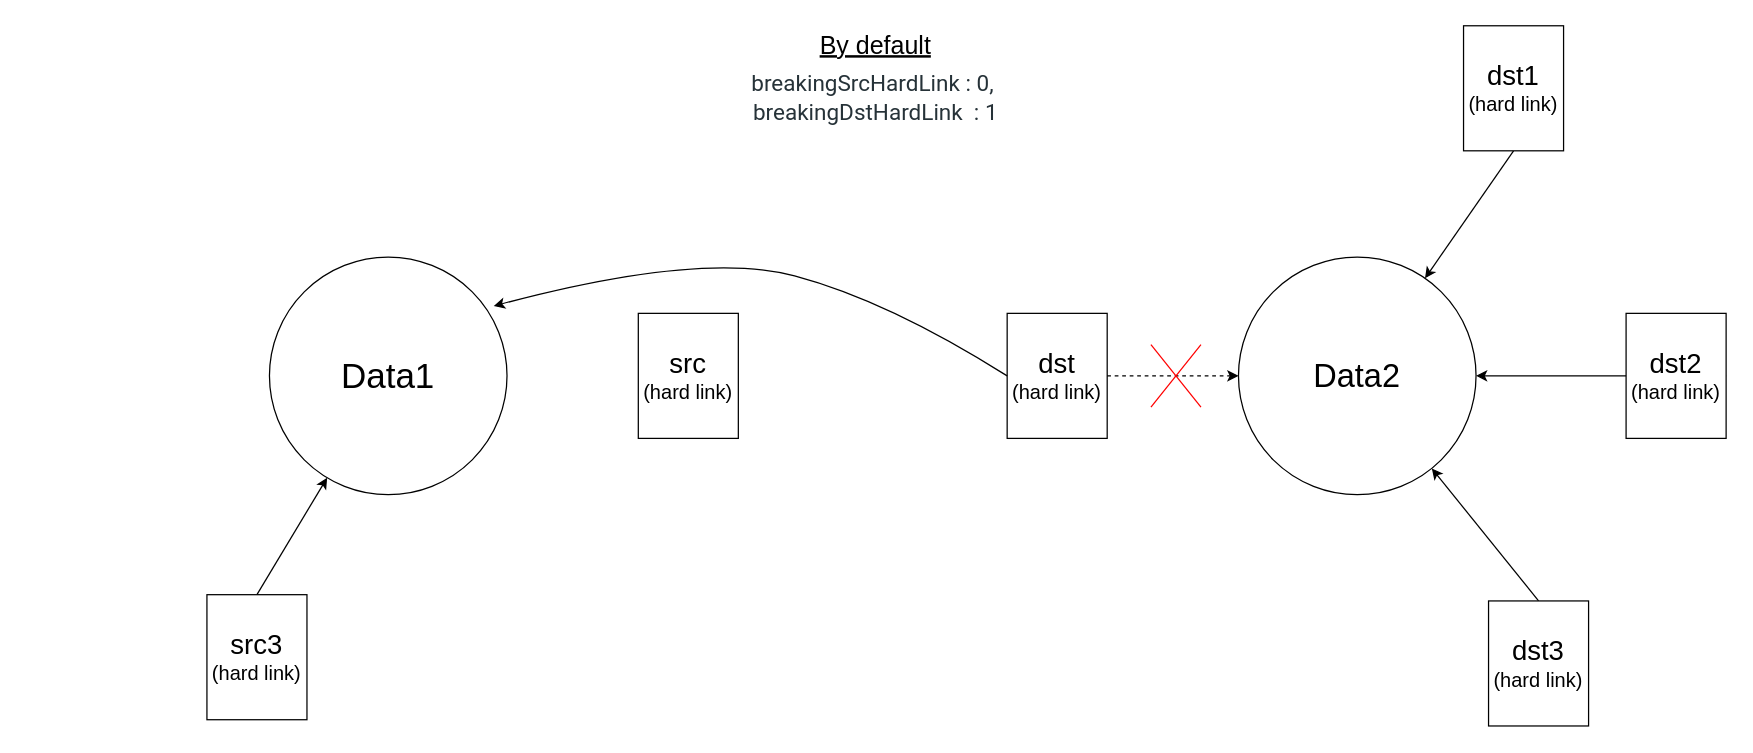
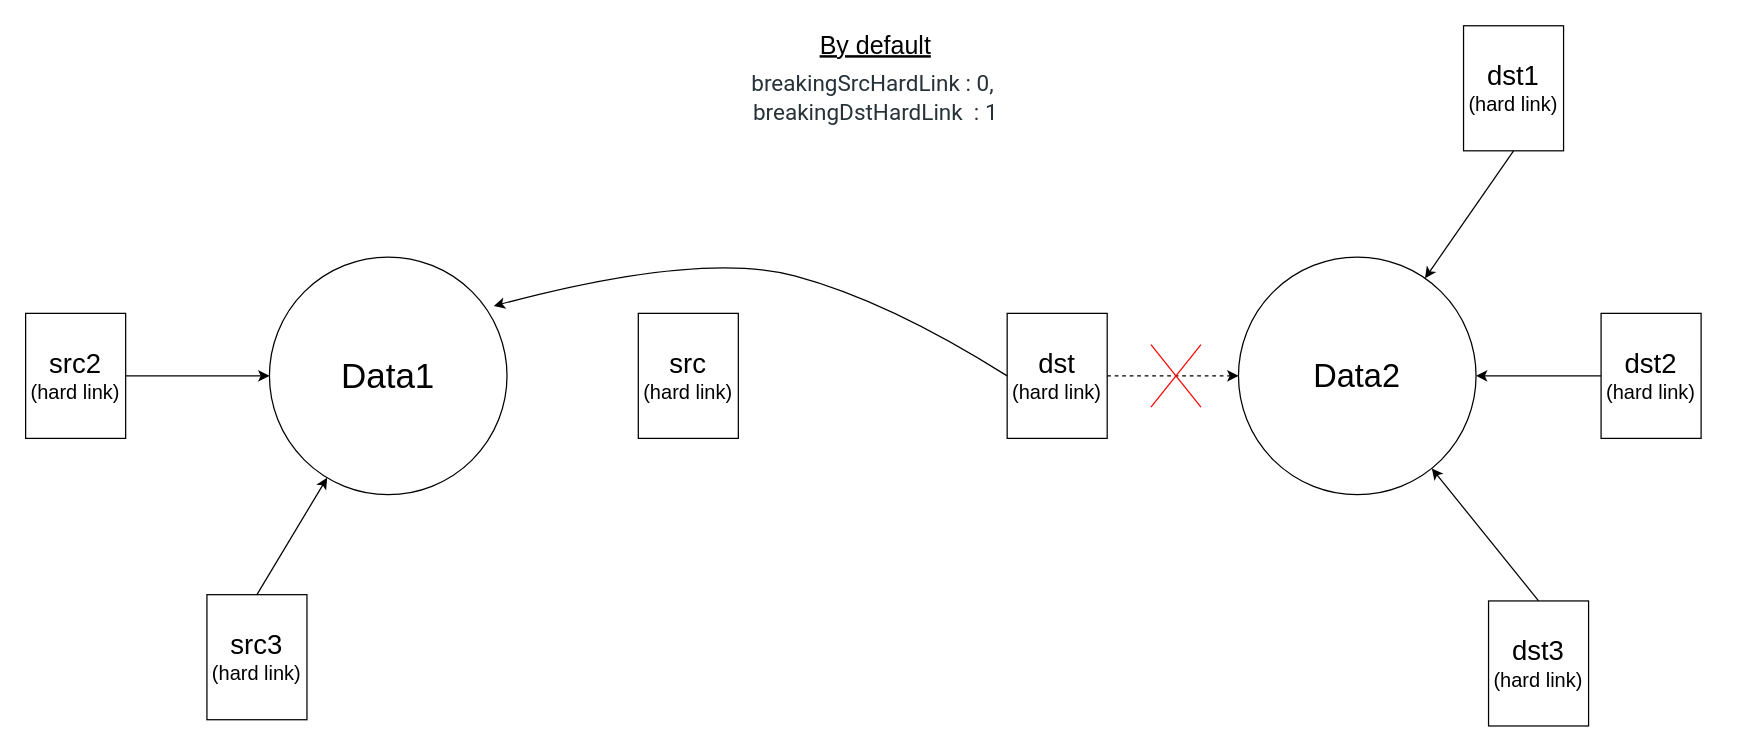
  <mxCell id="0" />
  <mxCell id="1" parent="0" />
  <mxCell id="2" value="&lt;font style=&quot;font-size: 28px&quot;&gt;Data1&lt;/font&gt;" style="ellipse;whiteSpace=wrap;html=1;aspect=fixed;" parent="1" vertex="1"><mxGeometry x="215" y="205" width="190" height="190" as="geometry" /></mxCell>
  <mxCell id="3" value="&lt;font&gt;&lt;font style=&quot;font-size: 22px&quot;&gt;src&lt;/font&gt;&lt;br&gt;&lt;font style=&quot;font-size: 16px&quot;&gt;(hard link)&lt;/font&gt;&lt;br&gt;&lt;/font&gt;" style="rounded=0;whiteSpace=wrap;html=1;" parent="1" vertex="1"><mxGeometry x="510" y="250" width="80" height="100" as="geometry" /></mxCell>
  <mxCell id="4" value="" style="endArrow=classic;html=1;exitX=0.5;exitY=0;exitDx=0;exitDy=0;" parent="1" source="7" target="2" edge="1"><mxGeometry width="50" height="50" relative="1" as="geometry"><mxPoint x="230" y="385" as="sourcePoint" /><mxPoint x="485" y="265" as="targetPoint" /></mxGeometry></mxCell>
+ <mxCell id="5" value="" style="endArrow=classic;html=1;exitX=1;exitY=0.5;exitDx=0;exitDy=0;entryX=0;entryY=0.5;entryDx=0;entryDy=0;" parent="1" source="6" target="2" edge="1"><mxGeometry width="50" height="50" relative="1" as="geometry"><mxPoint x="145" y="275" as="sourcePoint" /><mxPoint x="485" y="265" as="targetPoint" /></mxGeometry></mxCell>
+ <mxCell id="6" value="&lt;font&gt;&lt;font style=&quot;font-size: 22px&quot;&gt;src2&lt;/font&gt;&lt;br&gt;&lt;font style=&quot;font-size: 16px&quot;&gt;(hard link)&lt;/font&gt;&lt;br&gt;&lt;/font&gt;" style="rounded=0;whiteSpace=wrap;html=1;" parent="1" vertex="1"><mxGeometry x="20" y="250" width="80" height="100" as="geometry" /></mxCell>
  <mxCell id="7" value="&lt;font&gt;&lt;font style=&quot;font-size: 22px&quot;&gt;src3&lt;/font&gt;&lt;br&gt;&lt;font style=&quot;font-size: 16px&quot;&gt;(hard link)&lt;/font&gt;&lt;br&gt;&lt;/font&gt;" style="rounded=0;whiteSpace=wrap;html=1;" parent="1" vertex="1"><mxGeometry x="165" y="475" width="80" height="100" as="geometry" /></mxCell>
  <mxCell id="8" value="&lt;font style=&quot;font-size: 26px&quot;&gt;Data2&lt;/font&gt;" style="ellipse;whiteSpace=wrap;html=1;aspect=fixed;" parent="1" vertex="1"><mxGeometry x="990" y="205" width="190" height="190" as="geometry" /></mxCell>
  <mxCell id="9" value="&lt;font&gt;&lt;span style=&quot;font-size: 22px&quot;&gt;dst&lt;/span&gt;&lt;br&gt;&lt;font style=&quot;font-size: 16px&quot;&gt;(hard link)&lt;/font&gt;&lt;br&gt;&lt;/font&gt;" style="rounded=0;whiteSpace=wrap;html=1;" parent="1" vertex="1"><mxGeometry x="805" y="250" width="80" height="100" as="geometry" /></mxCell>
  <mxCell id="10" value="" style="endArrow=classic;html=1;exitX=0.5;exitY=0;exitDx=0;exitDy=0;" parent="1" source="16" target="8" edge="1"><mxGeometry width="50" height="50" relative="1" as="geometry"><mxPoint x="1255" y="390" as="sourcePoint" /><mxPoint x="1510" y="270" as="targetPoint" /></mxGeometry></mxCell>
  <mxCell id="11" value="" style="endArrow=classic;html=1;exitX=1;exitY=0.5;exitDx=0;exitDy=0;" parent="1" source="15" edge="1"><mxGeometry width="50" height="50" relative="1" as="geometry"><mxPoint x="1170" y="280" as="sourcePoint" /><mxPoint x="1180" y="300" as="targetPoint" /></mxGeometry></mxCell>
  <mxCell id="12" value="" style="endArrow=classic;html=1;exitX=0.5;exitY=1;exitDx=0;exitDy=0;" parent="1" source="14" target="8" edge="1"><mxGeometry width="50" height="50" relative="1" as="geometry"><mxPoint x="1255" y="160" as="sourcePoint" /><mxPoint x="1510" y="270" as="targetPoint" /></mxGeometry></mxCell>
  <mxCell id="13" value="" style="endArrow=classic;html=1;exitX=1;exitY=0.5;exitDx=0;exitDy=0;dashed=1;" parent="1" source="9" edge="1"><mxGeometry width="50" height="50" relative="1" as="geometry"><mxPoint x="905" y="310" as="sourcePoint" /><mxPoint x="990" y="300" as="targetPoint" /></mxGeometry></mxCell>
  <mxCell id="14" value="&lt;font&gt;&lt;span style=&quot;font-size: 22px&quot;&gt;dst1&lt;/span&gt;&lt;br&gt;&lt;font style=&quot;font-size: 16px&quot;&gt;(hard link)&lt;/font&gt;&lt;br&gt;&lt;/font&gt;" style="rounded=0;whiteSpace=wrap;html=1;" parent="1" vertex="1"><mxGeometry x="1170" y="20" width="80" height="100" as="geometry" /></mxCell>
- <mxCell id="15" value="&lt;font&gt;&lt;font style=&quot;font-size: 22px&quot;&gt;dst2&lt;/font&gt;&lt;br&gt;&lt;font style=&quot;font-size: 16px&quot;&gt;(hard link)&lt;/font&gt;&lt;br&gt;&lt;/font&gt;" style="rounded=0;whiteSpace=wrap;html=1;" parent="1" vertex="1"><mxGeometry x="1300" y="250" width="80" height="100" as="geometry" /></mxCell>
+ <mxCell id="15" value="&lt;font&gt;&lt;font style=&quot;font-size: 22px&quot;&gt;dst2&lt;/font&gt;&lt;br&gt;&lt;font style=&quot;font-size: 16px&quot;&gt;(hard link)&lt;/font&gt;&lt;br&gt;&lt;/font&gt;" style="rounded=0;whiteSpace=wrap;html=1;" parent="1" vertex="1"><mxGeometry x="1280" y="250" width="80" height="100" as="geometry" /></mxCell>
  <mxCell id="16" value="&lt;font&gt;&lt;font style=&quot;font-size: 22px&quot;&gt;dst3&lt;/font&gt;&lt;br&gt;&lt;font style=&quot;font-size: 16px&quot;&gt;(hard link)&lt;/font&gt;&lt;br&gt;&lt;/font&gt;" style="rounded=0;whiteSpace=wrap;html=1;" parent="1" vertex="1"><mxGeometry x="1190" y="480" width="80" height="100" as="geometry" /></mxCell>
  <mxCell id="17" value="&lt;font&gt;&lt;font style=&quot;font-size: 20px&quot;&gt;&lt;u style=&quot;line-height: 200%&quot;&gt;By default&lt;/u&gt;&lt;/font&gt;&lt;br&gt;&lt;/font&gt;&lt;div style=&quot;text-align: center ; font-size: 18px&quot;&gt;&lt;span style=&quot;color: rgb(38 , 50 , 56) ; font-family: &amp;#34;roboto&amp;#34; , &amp;#34;arial&amp;#34; , sans-serif ; text-align: left&quot;&gt;&lt;font style=&quot;font-size: 18px&quot;&gt;breakingSrcHardLink : 0,&amp;nbsp;&lt;/font&gt;&lt;/span&gt;&lt;/div&gt;&lt;div style=&quot;text-align: center ; font-size: 18px&quot;&gt;&lt;span style=&quot;color: rgb(38 , 50 , 56) ; font-family: &amp;#34;roboto&amp;#34; , &amp;#34;arial&amp;#34; , sans-serif ; text-align: left&quot;&gt;&lt;font style=&quot;font-size: 18px&quot;&gt;breakingDstHardLink&amp;nbsp; : 1&lt;/font&gt;&lt;/span&gt;&lt;span style=&quot;font-size: 13px ; color: rgb(38 , 50 , 56) ; font-family: &amp;#34;roboto&amp;#34; , &amp;#34;arial&amp;#34; , sans-serif ; text-align: left&quot;&gt;&lt;br&gt;&lt;/span&gt;&lt;/div&gt;" style="text;html=1;strokeColor=none;fillColor=none;align=center;verticalAlign=middle;whiteSpace=wrap;rounded=0;" vertex="1" parent="1"><mxGeometry x="550" y="20" width="300" height="75" as="geometry" /></mxCell>
  <mxCell id="18" value="" style="endArrow=none;html=1;strokeColor=#FF0000;" edge="1" parent="1"><mxGeometry width="50" height="50" relative="1" as="geometry"><mxPoint x="920" y="325" as="sourcePoint" /><mxPoint x="960" y="275" as="targetPoint" /></mxGeometry></mxCell>
  <mxCell id="19" value="" style="endArrow=none;html=1;fillColor=#ffe6cc;strokeColor=#FF0000;" edge="1" parent="1"><mxGeometry width="50" height="50" relative="1" as="geometry"><mxPoint x="960" y="325" as="sourcePoint" /><mxPoint x="920" y="275" as="targetPoint" /></mxGeometry></mxCell>
  <mxCell id="20" value="" style="curved=1;endArrow=classic;html=1;strokeColor=#000000;exitX=0;exitY=0.5;exitDx=0;exitDy=0;entryX=0.944;entryY=0.206;entryDx=0;entryDy=0;entryPerimeter=0;" edge="1" parent="1" source="9" target="2"><mxGeometry width="50" height="50" relative="1" as="geometry"><mxPoint x="655" y="260" as="sourcePoint" /><mxPoint x="560" y="160" as="targetPoint" /><Array as="points"><mxPoint x="710" y="240" /><mxPoint x="560" y="200" /></Array></mxGeometry></mxCell>
